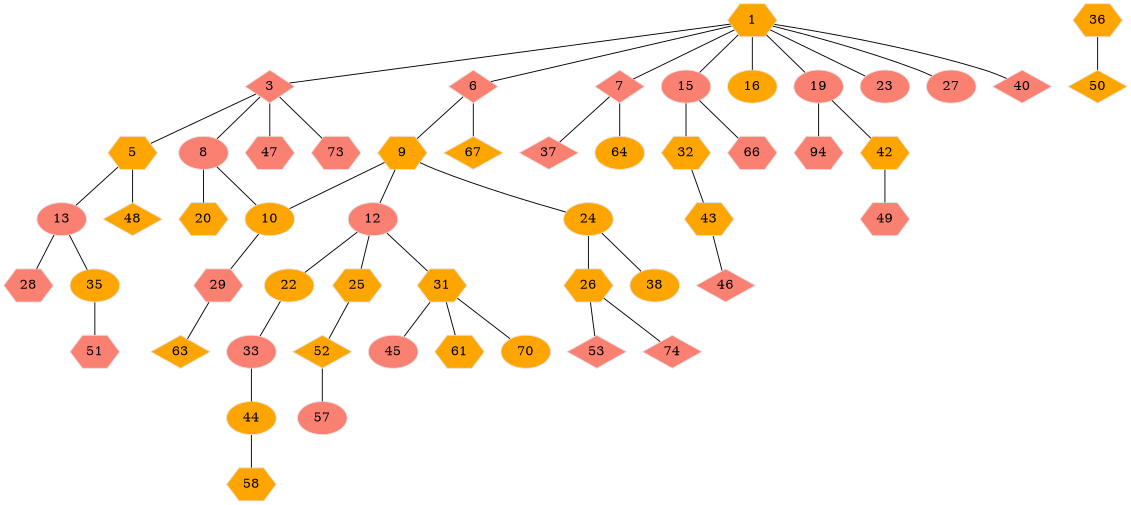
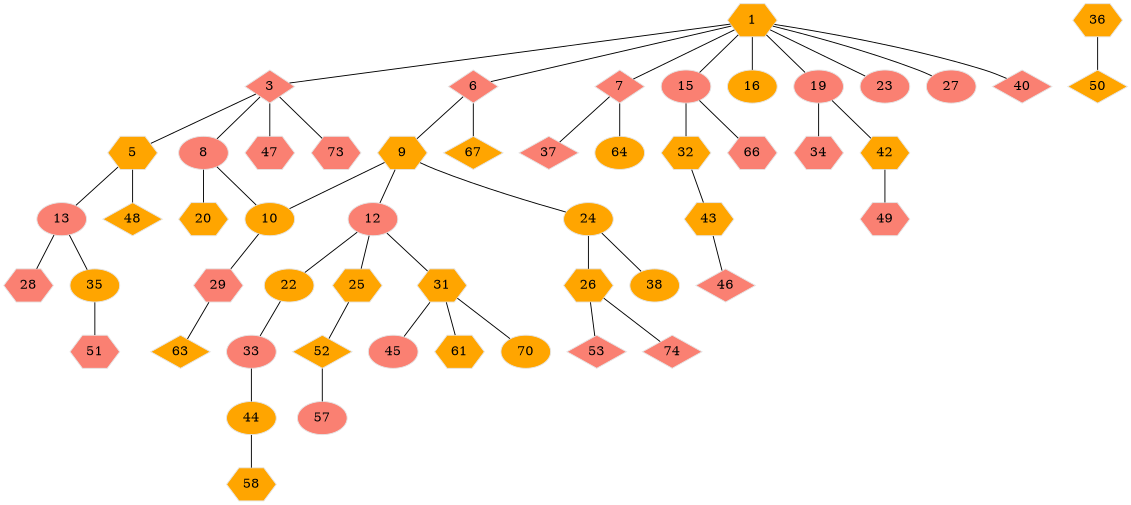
  graph {
    node [color=gray90 fillcolor=orange shape=hexagon style=filled]
    1 [super="+2"]
    3 [fillcolor=salmon shape=diamond super="+4"]
    6 [fillcolor=salmon shape=diamond]
    7 [fillcolor=salmon shape=diamond super="+11"]
    15 [fillcolor=salmon shape=ellipse super="+30"]
    16 [shape=ellipse super="+18"]
    19 [fillcolor=salmon shape=ellipse]
    23 [fillcolor=salmon shape=ellipse super="+41"]
    27 [fillcolor=salmon shape=ellipse]
    40 [fillcolor=salmon shape=diamond]
    5
    8 [fillcolor=salmon shape=ellipse]
    47 [fillcolor=salmon]
    73 [fillcolor=salmon]
    9
    67 [shape=diamond]
    37 [fillcolor=salmon shape=diamond]
    64 [shape=ellipse super="+76"]
    32
    66 [fillcolor=salmon super="+71"]
-   34 [fillcolor=salmon label=94]
+   34 [fillcolor=salmon]
    42
    13 [fillcolor=salmon shape=ellipse]
    48 [shape=diamond super="+56"]
    20
    10 [shape=ellipse]
    28 [fillcolor=salmon]
    35 [shape=ellipse]
    12 [fillcolor=salmon shape=ellipse super="+14+60"]
    24 [shape=ellipse]
    50 [shape=diamond]
    36
    29 [fillcolor=salmon]
    22 [shape=ellipse super="+39"]
    25
    31
    26
    38 [shape=ellipse]
    63 [shape=diamond]
    33 [fillcolor=salmon shape=ellipse super="+54"]
    52 [shape=diamond]
    45 [fillcolor=salmon shape=ellipse]
    61
    70 [shape=ellipse]
    51 [fillcolor=salmon]
    43
    49 [fillcolor=salmon super="+55+68"]
    44 [shape=ellipse]
    53 [fillcolor=salmon shape=diamond]
    74 [fillcolor=salmon shape=diamond]
    57 [fillcolor=salmon shape=ellipse]
    46 [fillcolor=salmon shape=diamond]
    58 [super="+62"]
    1 -- 3
    1 -- 6
    1 -- 7
    1 -- 15
    1 -- 16
    1 -- 19
    1 -- 23
    1 -- 27
    1 -- 40
    3 -- 5
    3 -- 8
    3 -- 47
    3 -- 73
    6 -- 9
    6 -- 67
    7 -- 37
    7 -- 64
    15 -- 32
    15 -- 66
    19 -- 34
    19 -- 42
    5 -- 13
    5 -- 48
    8 -- 20
    8 -- 10
    9 -- 10
    9 -- 12
    9 -- 24
    32 -- 43
    42 -- 49
    13 -- 28
    13 -- 35
    10 -- 29
    35 -- 51
    12 -- 22
    12 -- 25
    12 -- 31
    24 -- 26
    24 -- 38
    36 -- 50
    29 -- 63
    22 -- 33
    25 -- 52
    31 -- 45
    31 -- 61
    31 -- 70
    26 -- 53
    26 -- 74
    33 -- 44
    52 -- 57
    43 -- 46
    44 -- 58
  }
